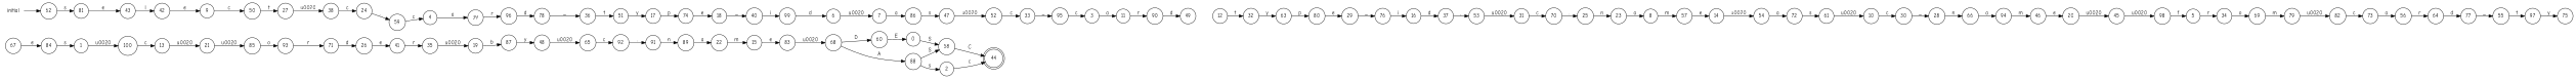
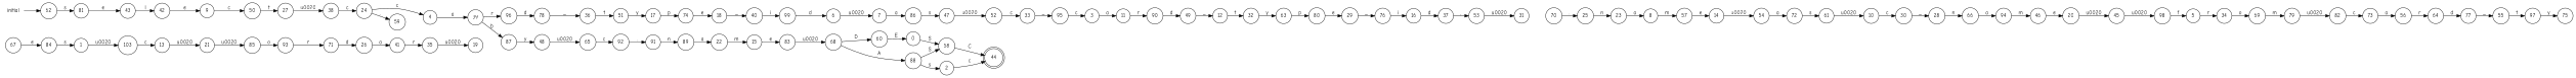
  digraph {
    fontname="Comic Neue"
    rankdir=LR
    node [fontname="Comic Neue" shape=circle]
    edge [fontname="Comic Neue"]
    0
    58
    44 [shape=doublecircle]
    1
-   100
+   100 [label=103]
    13
    21
    2
    3
    11
    90
    49
    4
    39
    96
    78
    5
    34
    69
    79
    6
    7
    86
    47
    52
    8
    57
    14
    54
    9
    50
    27
    38
    10
    30
    28
    66
    12
    32
    63
    80
    85
    93
    72
    61
    15
    83
    68
    60
    88
    16
    37
    53
    31
    17
    74
    18
    40
    99
    19
    87
    48
    65
    20
    45
    98
    71
    22
    23
    24
    59
    25
    26
    41
    35
    94
    46
    29
    76
    70
    33
    95
    82
    36
    51
    42
    43
    92
    91
    55
    97
    75
    56
    64
    77
    62
    81
    initial [shape=plaintext]
    89
    67
    84
    73
    0 -> 58 [label=S]
    58 -> 44 [label=C]
    1 -> 100 [label="\u0020"]
    100 -> 13 [label=c]
    13 -> 21 [label="\u0020"]
    21 -> 85 [label="\u0020"]
    2 -> 44 [label=c]
    3 -> 11 [label=a]
    11 -> 90 [label=r]
    90 -> 49 [label=d]
+   49 -> 12 [label=_]
    4 -> 39 [label=a]
    39 -> 96 [label=r]
    96 -> 78 [label=d]
    78 -> 36 [label=_]
    5 -> 34 [label=r]
    34 -> 69 [label=o]
    69 -> 79 [label=m]
    79 -> 82 [label="\u0020"]
    6 -> 7 [label="\u0020"]
    7 -> 86 [label=a]
    86 -> 47 [label=s]
    47 -> 52 [label="\u0020"]
    52 -> 33 [label=c]
    8 -> 57 [label=m]
    57 -> 14 [label=e]
    14 -> 54 [label="\u0020"]
    54 -> 72 [label=a]
    9 -> 50 [label=c]
    50 -> 27 [label=t]
    27 -> 38 [label="\u0020"]
    38 -> 24 [label=c]
    10 -> 30 [label=c]
    30 -> 28 [label=_]
    28 -> 66 [label=n]
    66 -> 94 [label=a]
    12 -> 32 [label=t]
    32 -> 63 [label=y]
    63 -> 80 [label=p]
    80 -> 29 [label=e]
    85 -> 93 [label=o]
    93 -> 71 [label=r]
    72 -> 61 [label=s]
    61 -> 10 [label="\u0020"]
    15 -> 83 [label=e]
    83 -> 68 [label="\u0020"]
    68 -> 60 [label=D]
    68 -> 88 [label=A]
    60 -> 0 [label=E]
    88 -> 58 [label=S]
    88 -> 2 [label=s]
    16 -> 37 [label=d]
    37 -> 53 [label=","]
    53 -> 31 [label="\u0020"]
-   31 -> 70 [label=c]
    17 -> 74 [label=p]
    74 -> 18 [label=e]
    18 -> 40 [label=_]
    40 -> 99 [label=i]
    99 -> 6 [label=d]
-   19 -> 87 [label=b]
+   39 -> 87 [label=b]
    87 -> 48 [label=y]
    48 -> 65 [label="\u0020"]
    65 -> 92 [label=c]
    20 -> 45 [label="\u0020"]
    45 -> 98 [label="\u0020"]
    98 -> 5 [label=f]
    71 -> 26 [label=d]
    22 -> 15 [label=m]
    23 -> 8 [label=a]
    24 -> 59 [label="."]
-   59 -> 4 [label=c]
+   24 -> 4 [label=c]
    25 -> 23 [label=n]
-   26 -> 41 [label=e]
+   26 -> 41 [label=a]
    41 -> 35 [label=r]
    35 -> 19 [label="\u0020"]
    94 -> 46 [label=m]
    46 -> 20 [label=e]
    29 -> 76 [label=_]
    76 -> 16 [label=i]
    70 -> 25 [label="."]
    33 -> 95 [label=_]
    95 -> 3 [label=c]
    82 -> 73 [label=c]
    36 -> 51 [label=t]
    51 -> 17 [label=y]
    42 -> 9 [label=e]
    43 -> 42 [label=l]
    92 -> 91 [label="."]
    91 -> 89 [label=n]
    55 -> 97 [label=t]
    97 -> 75 [label=y]
    56 -> 64 [label=r]
    64 -> 77 [label=d]
    77 -> 55 [label=_]
    62 -> 81 [label=s]
    81 -> 43 [label=e]
    initial -> 62
    89 -> 22 [label=a]
    67 -> 84 [label=e]
    84 -> 1 [label=s]
    73 -> 56 [label=a]
  }
